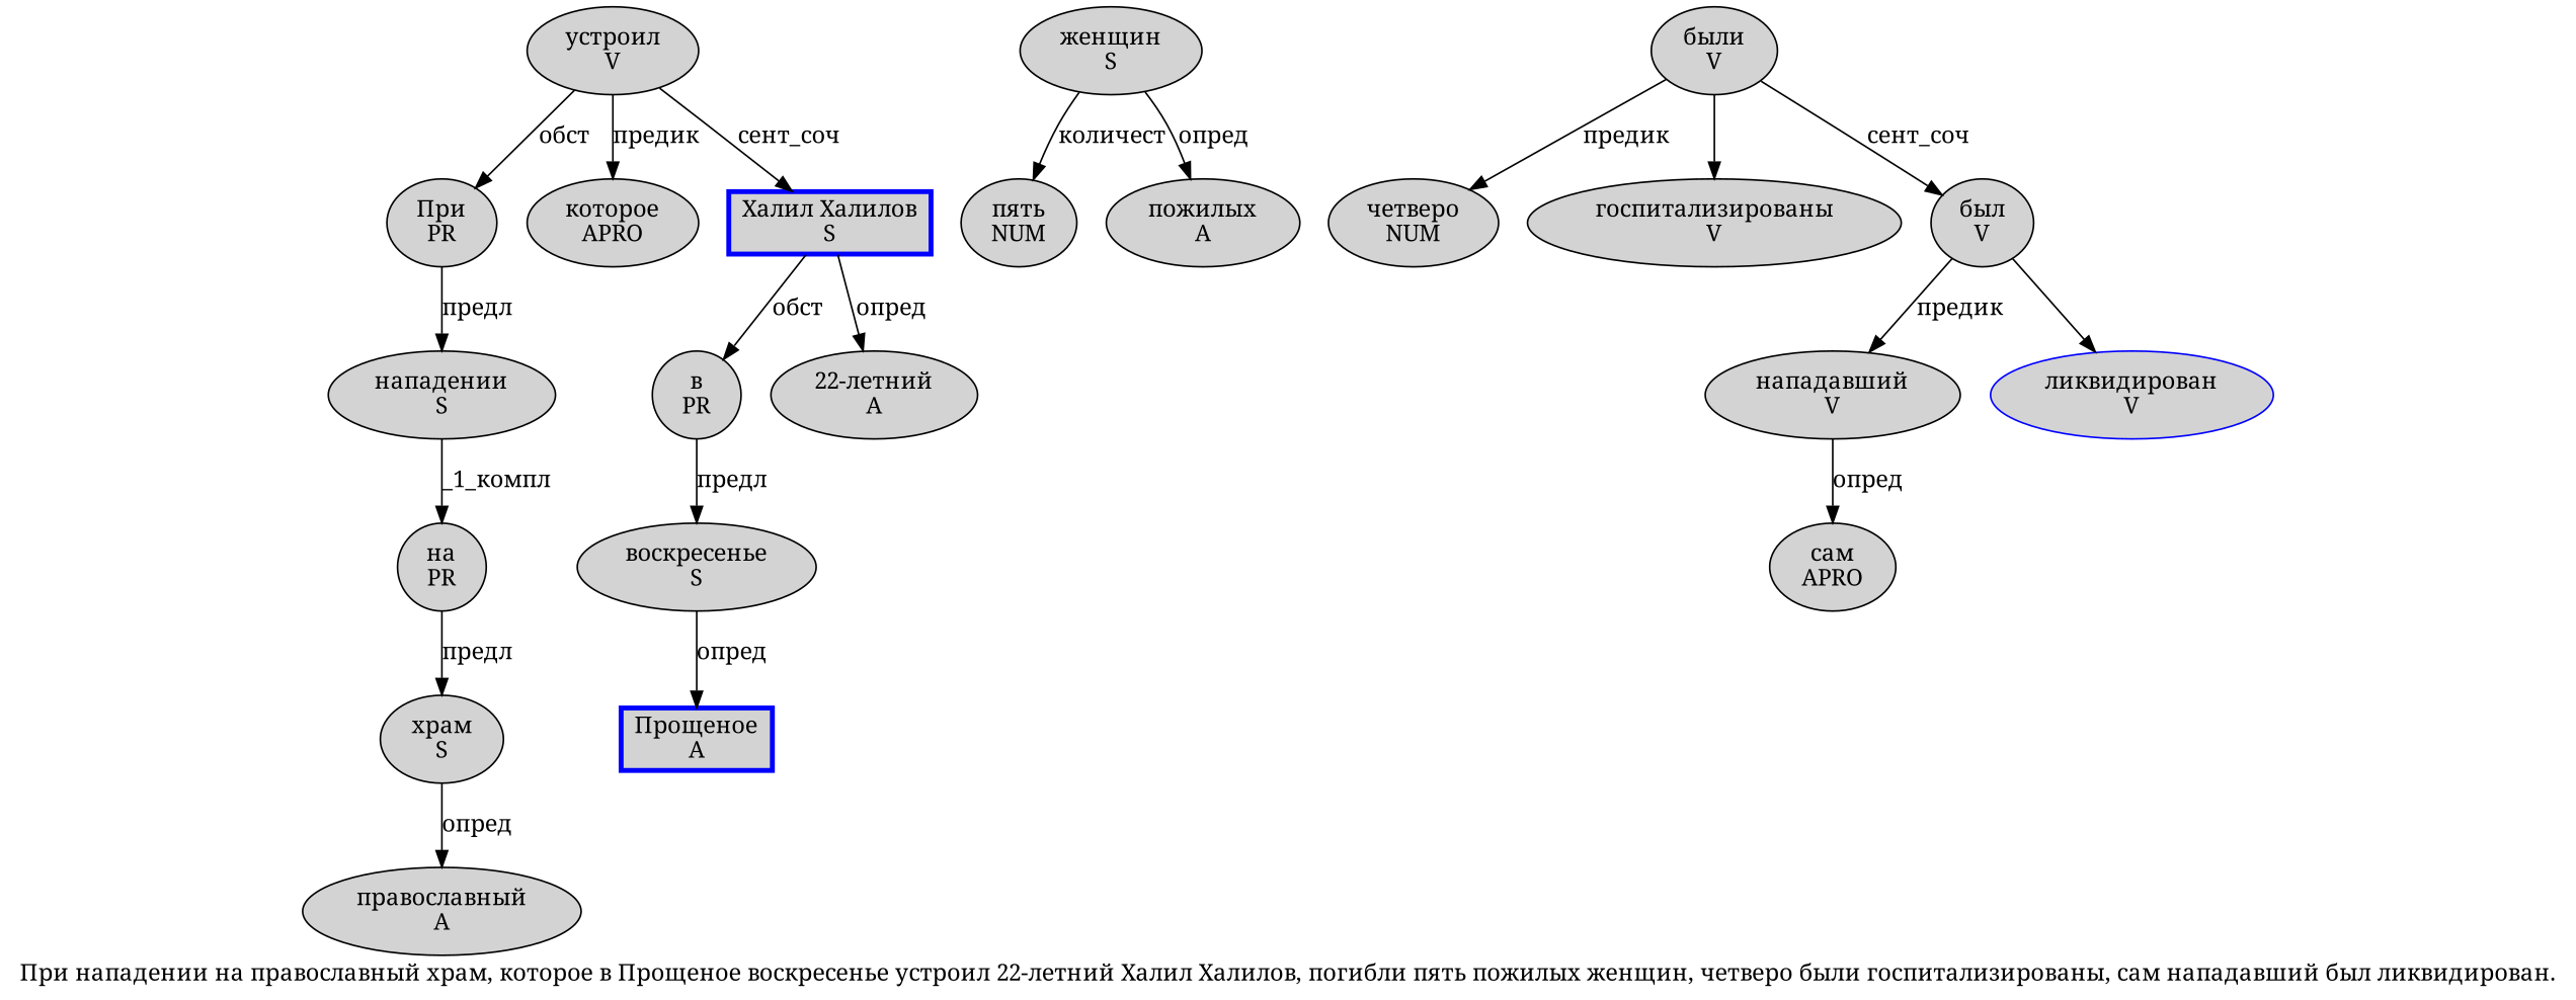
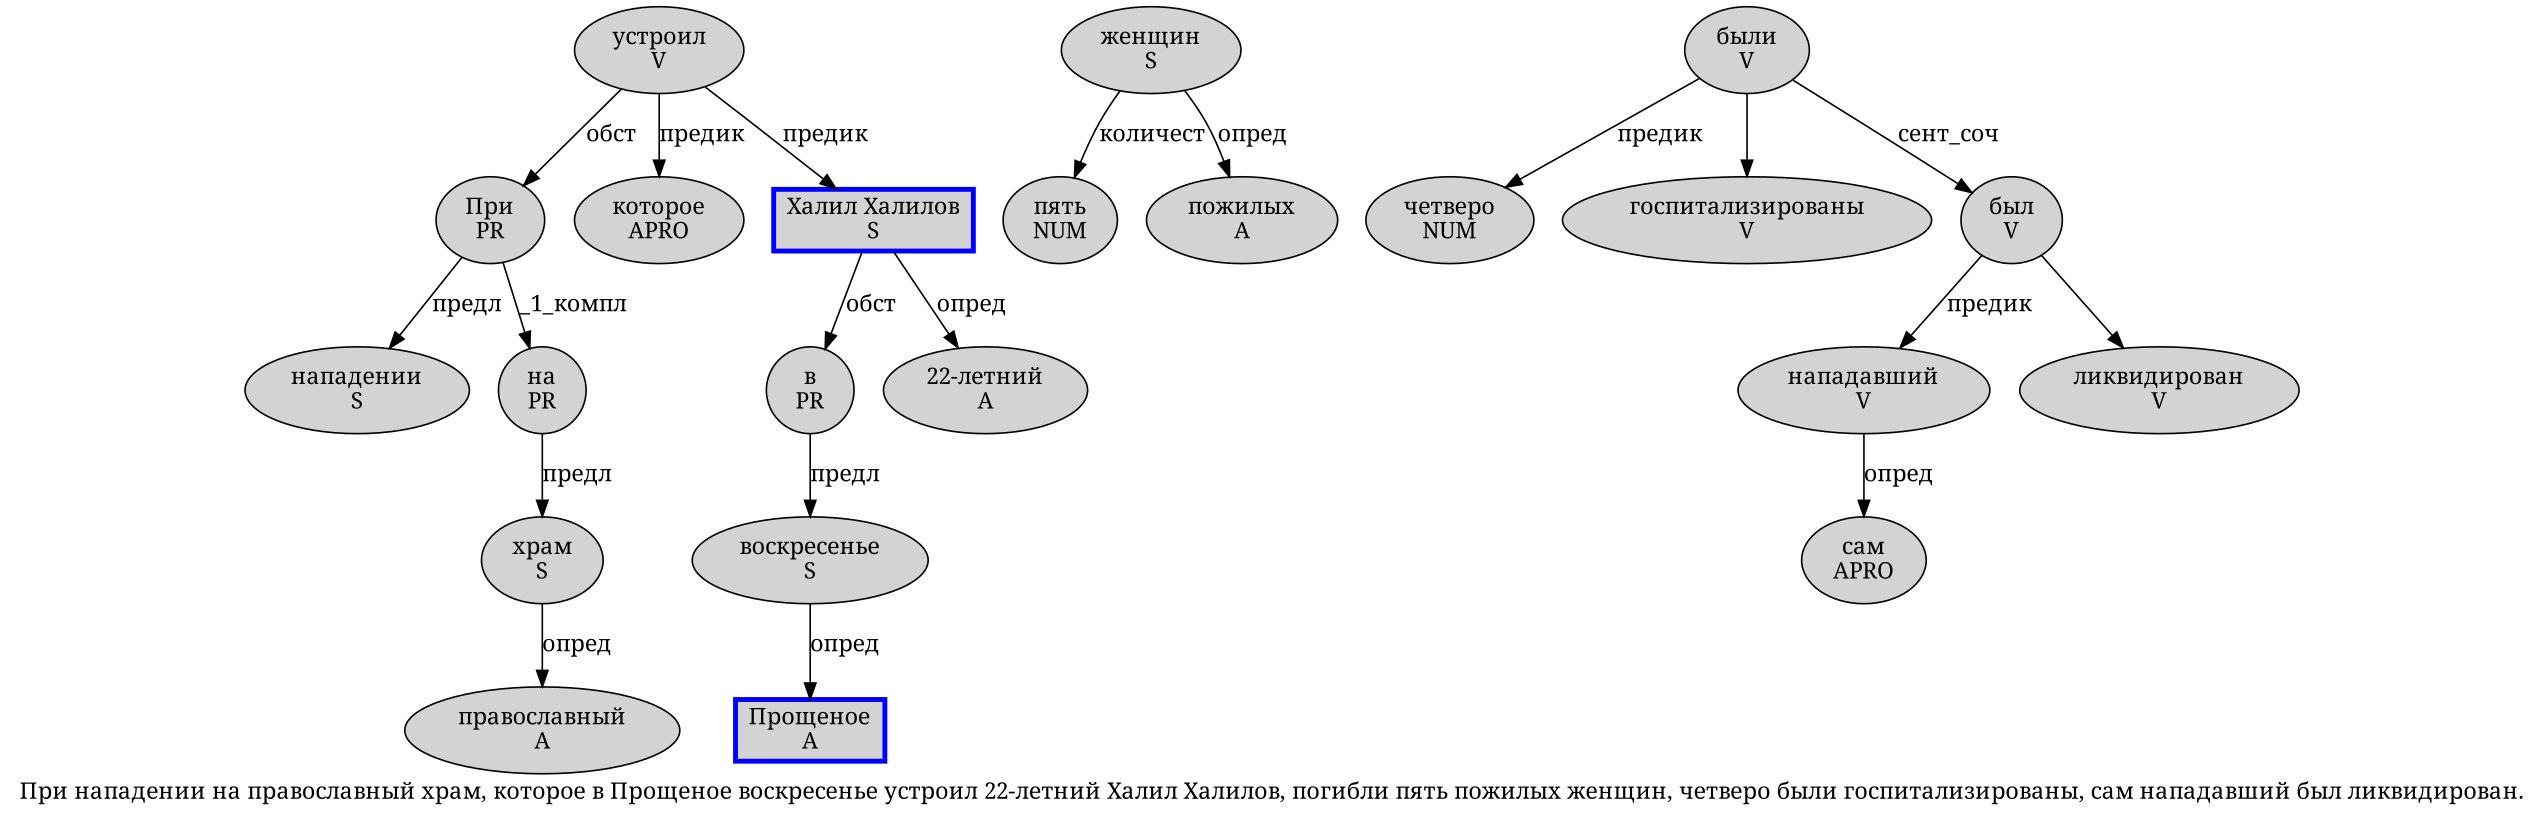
  digraph {
    fontname="Noto Serif"
    label="При нападении на православный храм, которое в Прощеное воскресенье устроил 22-летний Халил Халилов, погибли пять пожилых женщин, четверо были госпитализированы, сам нападавший был ликвидирован."
    node [fillcolor=lightgray fontname="Noto Serif" penwidth=1 shape=ellipse style=filled]
    edge [fontname="Noto Serif"]
    n1 [label="При\nPR"]
    n2 [label="нападении\nS"]
    n3 [label="на\nPR"]
    n4 [label="храм\nS"]
    n5 [label="православный\nA"]
    n6 [label="которое\nAPRO"]
    n7 [label="в\nPR"]
    n8 [label="воскресенье\nS"]
    n9 [color=blue label="Прощеное\nA" penwidth=3 shape=box]
    n10 [label="устроил\nV"]
    n11 [color=blue label="Халил Халилов\nS" penwidth=3 shape=box]
    n12 [label="22-летний\nA"]
    n13 [label="женщин\nS"]
    n14 [label="пять\nNUM"]
    n15 [label="пожилых\nA"]
    n16 [label="были\nV"]
    n17 [label="четверо\nNUM"]
    n18 [label="госпитализированы\nV"]
    n19 [label="был\nV"]
    n20 [label="нападавший\nV"]
-   n21 [label="ликвидирован\nV" color=blue]
+   n21 [label="ликвидирован\nV"]
    n22 [label="сам\nAPRO"]
    n1 -> n2 [label="предл"]
-   n2 -> n3 [label="_1_компл"]
+   n1 -> n3 [label="_1_компл"]
    n3 -> n4 [label="предл"]
    n4 -> n5 [label="опред"]
    n7 -> n8 [label="предл"]
    n8 -> n9 [label="опред"]
    n10 -> n1 [label="обст"]
    n10 -> n6 [label="предик"]
-   n10 -> n11 [label="сент_соч"]
+   n10 -> n11 [label="предик"]
    n11 -> n7 [label="обст"]
    n11 -> n12 [label="опред"]
    n13 -> n14 [label="количест"]
    n13 -> n15 [label="опред"]
    n16 -> n17 [label="предик"]
    n16 -> n18
    n16 -> n19 [label="сент_соч"]
    n19 -> n20 [label="предик"]
    n19 -> n21
    n20 -> n22 [label="опред"]
  }
